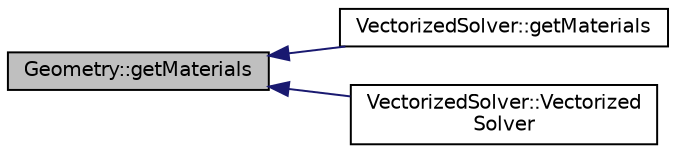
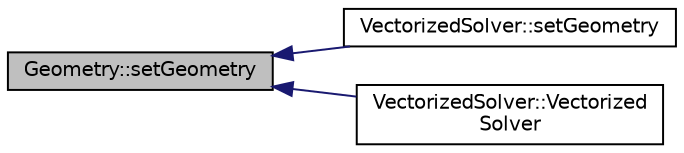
  digraph {
    rankdir=LR
    node [color=black fillcolor=white fontname=Helvetica fontsize=10 shape=record style=filled]
    edge [color=midnightblue dir=back fontname=Helvetica fontsize=10 labelfontname=Helvetica labelfontsize=10 style=solid]
-   n1 [fillcolor=grey75 fontcolor=black height=0.2 label="Geometry::getMaterials" width=0.4]
-   n2 [height=0.2 label="VectorizedSolver::getMaterials" width=0.4]
+   n1 [fillcolor=grey75 fontcolor=black height=0.2 label="Geometry::setGeometry" width=0.4]
+   n2 [height=0.2 label="VectorizedSolver::setGeometry" width=0.4]
    n3 [height=0.2 label="VectorizedSolver::Vectorized\lSolver" width=0.4]
    n1 -> n2
    n1 -> n3
  }
